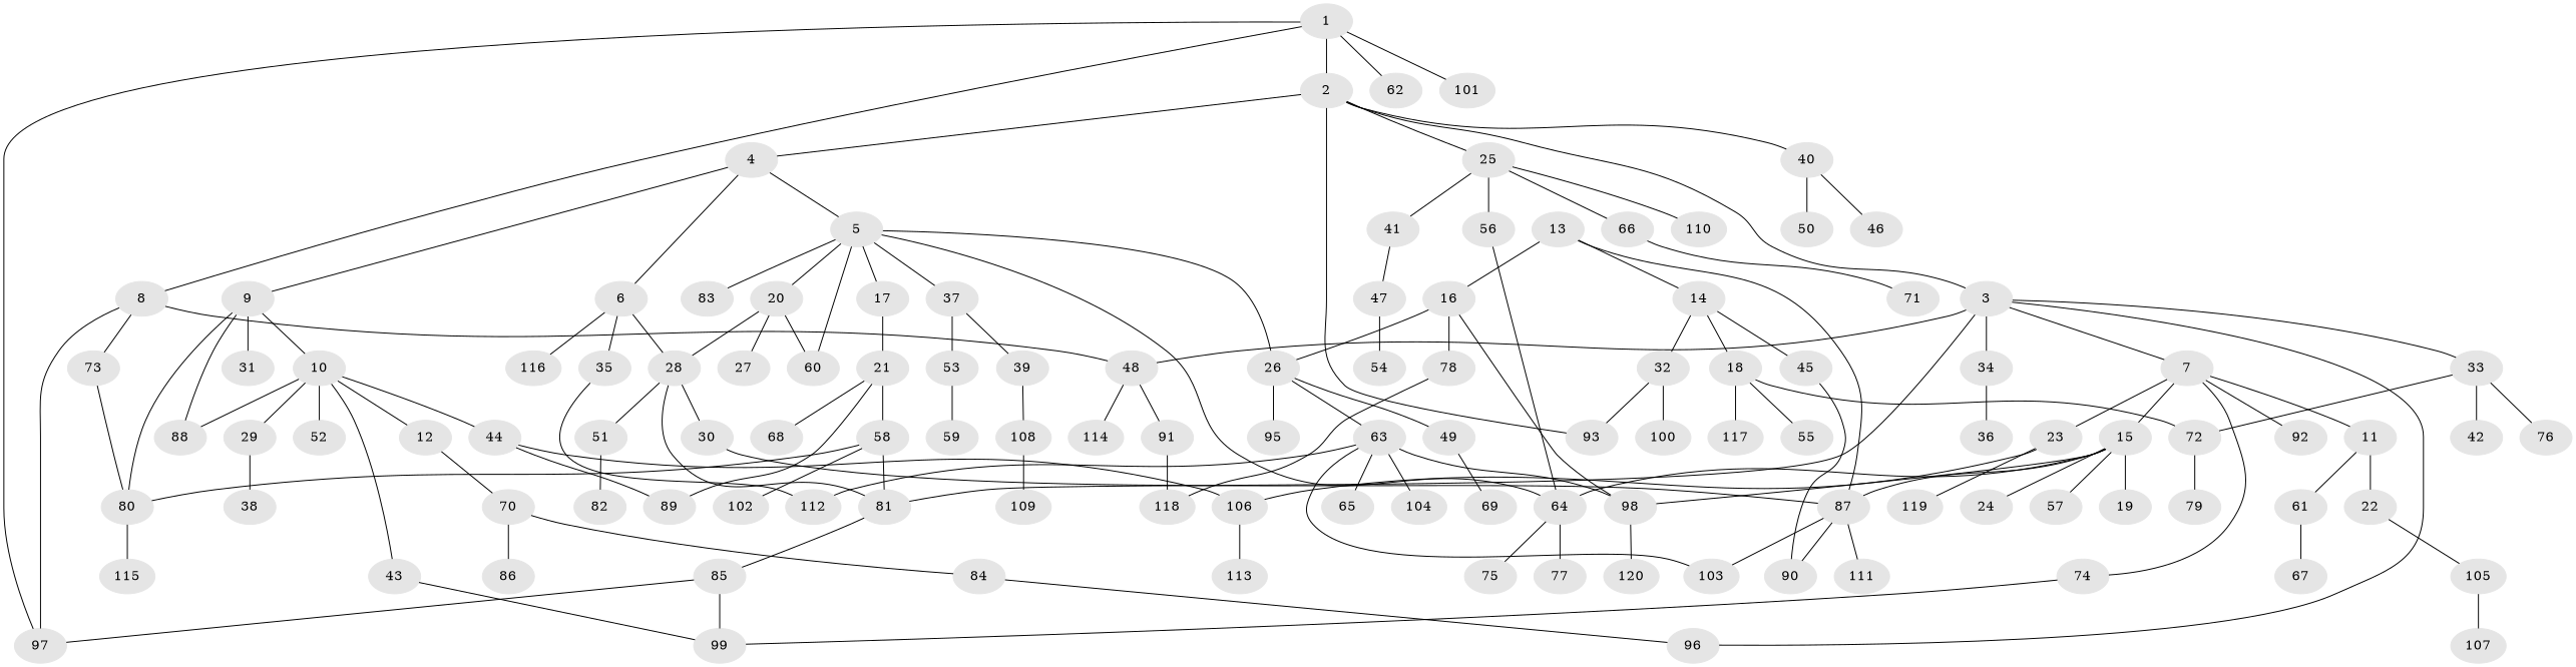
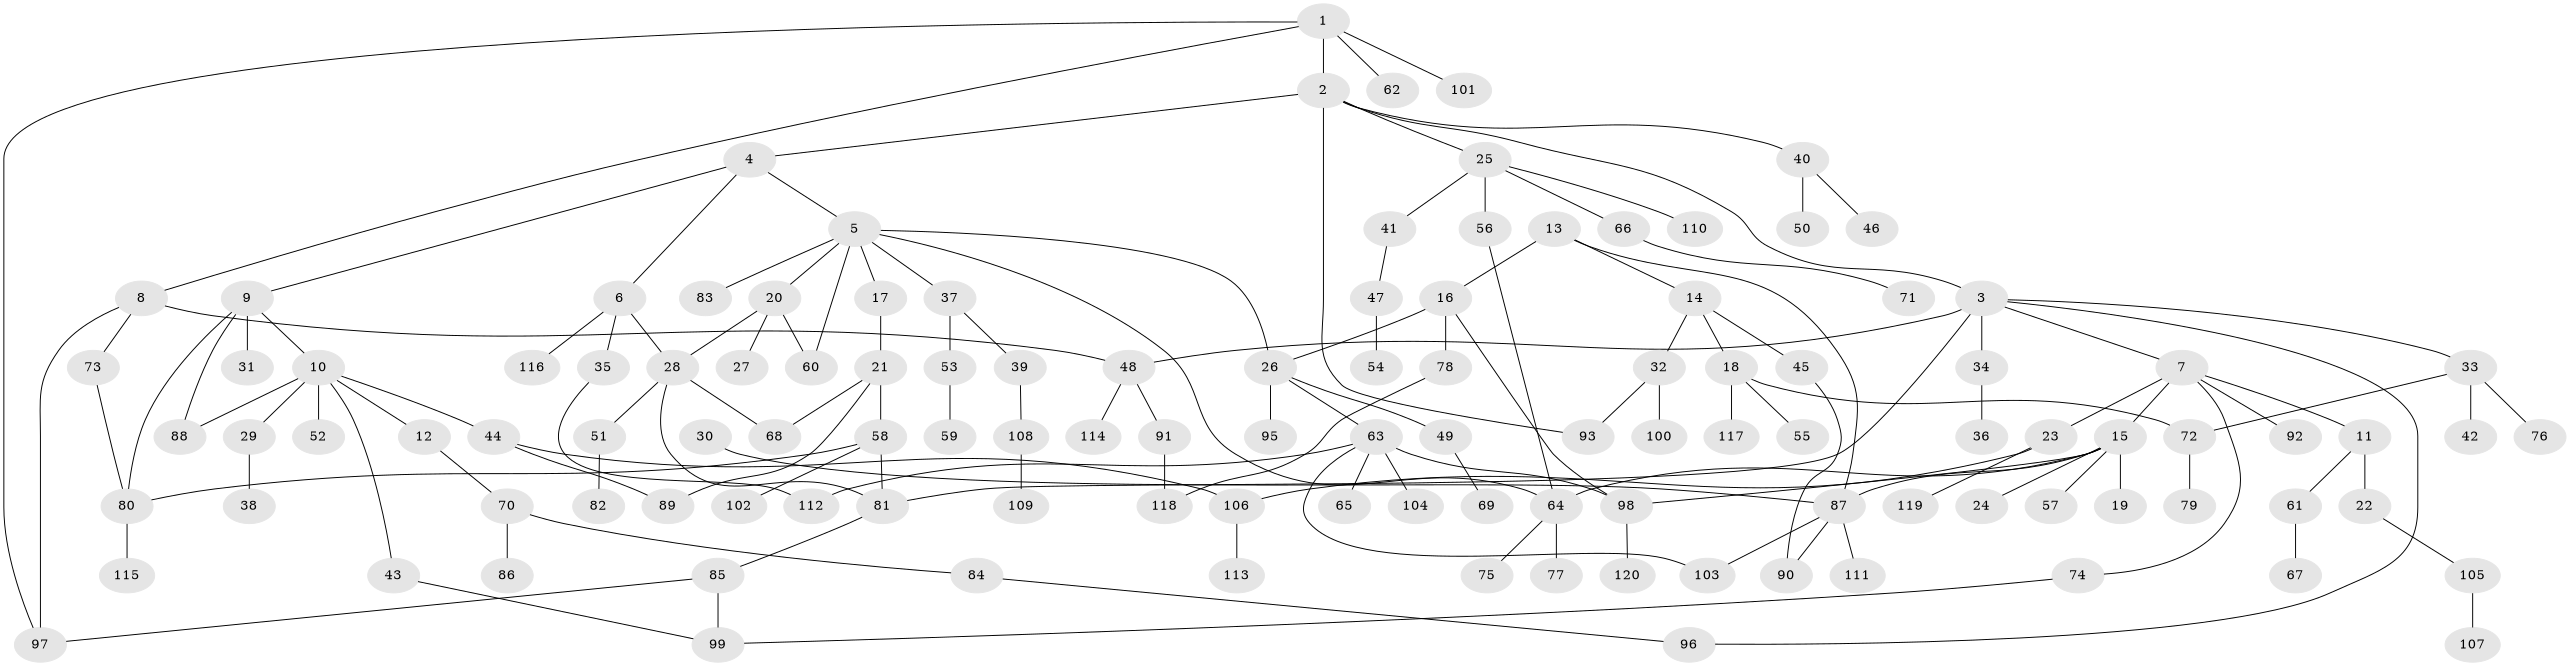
  graph {
    node [color=gray90 style=filled]
    1
    2
    8
    62
    97
    101
    3
    4
    25
    40
    93
    48
    73
    7
    33
    34
    81
    96
    5
    6
    9
    41
    56
    66
    110
    46
    50
    11
    15
    23
    74
    92
    72
    42
    76
    36
    91
    114
    85
    17
    20
    26
    37
    60
    64
    83
    28
    35
    116
    10
    31
    80
    88
    21
    27
    49
    63
    95
    39
    53
    75
    77
    30
    51
    112
    22
    61
    87
    19
    24
    57
    98
    106
    119
    99
    12
    29
    43
    44
    52
    115
    70
    13
    14
    16
    38
    89
    105
    67
    84
    86
    18
    32
    45
    78
    90
    103
    111
    55
    117
    100
    120
    118
    58
    68
    79
    102
    107
    113
    47
    71
    69
    65
    104
    82
    108
    59
    109
    54
    1 -- 2
    1 -- 8
    1 -- 62
    1 -- 97
    1 -- 101
    2 -- 3
    2 -- 4
    2 -- 25
    2 -- 40
    2 -- 93
    8 -- 97
    8 -- 48
    8 -- 73
    3 -- 48
    3 -- 7
    3 -- 33
    3 -- 34
    3 -- 81
    3 -- 96
    4 -- 5
    4 -- 6
    4 -- 9
    25 -- 41
    25 -- 56
    25 -- 66
    25 -- 110
    40 -- 46
    40 -- 50
    48 -- 91
    48 -- 114
    73 -- 80
    7 -- 11
    7 -- 15
    7 -- 23
    7 -- 74
    7 -- 92
    33 -- 72
    33 -- 42
    33 -- 76
    34 -- 36
    81 -- 85
    5 -- 17
    5 -- 20
    5 -- 26
    5 -- 37
    5 -- 60
    5 -- 64
    5 -- 83
    6 -- 28
    6 -- 35
    6 -- 116
    9 -- 10
    9 -- 31
    9 -- 80
    9 -- 88
    41 -- 47
    56 -- 64
    66 -- 71
    11 -- 22
    11 -- 61
    15 -- 64
    15 -- 87
    15 -- 19
    15 -- 24
    15 -- 57
    15 -- 98
    23 -- 106
    23 -- 119
    74 -- 99
    72 -- 79
    91 -- 118
    85 -- 97
    85 -- 99
    17 -- 21
    20 -- 60
    20 -- 28
    20 -- 27
    26 -- 49
    26 -- 63
    26 -- 95
    37 -- 39
    37 -- 53
    64 -- 75
    64 -- 77
    28 -- 81
-   28 -- 30
+   28 -- 68
    28 -- 51
    35 -- 112
    10 -- 88
    10 -- 12
    10 -- 29
    10 -- 43
    10 -- 44
    10 -- 52
    80 -- 115
    21 -- 89
    21 -- 58
    21 -- 68
    49 -- 69
    63 -- 112
    63 -- 98
    63 -- 103
    63 -- 65
    63 -- 104
    39 -- 108
    53 -- 59
    30 -- 87
    51 -- 82
    22 -- 105
    61 -- 67
    87 -- 90
    87 -- 103
    87 -- 111
    98 -- 120
    106 -- 113
    12 -- 70
    29 -- 38
    43 -- 99
    44 -- 106
    44 -- 89
    70 -- 84
    70 -- 86
    13 -- 87
    13 -- 14
    13 -- 16
    14 -- 18
    14 -- 32
    14 -- 45
    16 -- 26
    16 -- 98
    16 -- 78
    105 -- 107
    84 -- 96
    18 -- 72
    18 -- 55
    18 -- 117
    32 -- 93
    32 -- 100
    45 -- 90
    78 -- 118
    58 -- 81
    58 -- 80
    58 -- 102
    47 -- 54
    108 -- 109
  }
